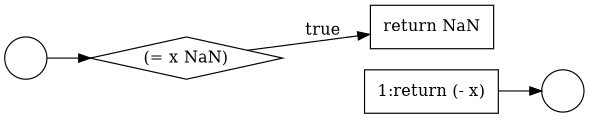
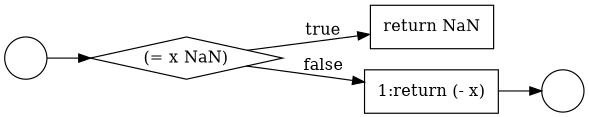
  digraph {
    rankdir=LR
    node [color=black fillcolor=white shape=none style=filled]
    edge [color=black]
    n1 [label=<<font color="black">(= x NaN)</font>> shape=diamond]
    n2 [label=<<font color="black">     <table border="0" cellborder="1" cellspacing="0" cellpadding="10">       <tr><td align="left">return NaN</td></tr>     </table>   </font>> margin=0]
    n3 [label=<<font color="black">     <table border="0" cellborder="1" cellspacing="0" cellpadding="10">       <tr><td align="left">1:return (- x)</td></tr>     </table>   </font>> margin=0]
    n4 [label=" " shape=circle]
    n5 [label=" " shape=circle]
    n1 -> n2 [label=<<font color="black">true</font>>]
+   n1 -> n3 [label=<<font color="black">false</font>>]
    n3 -> n4
    n5 -> n1
  }
